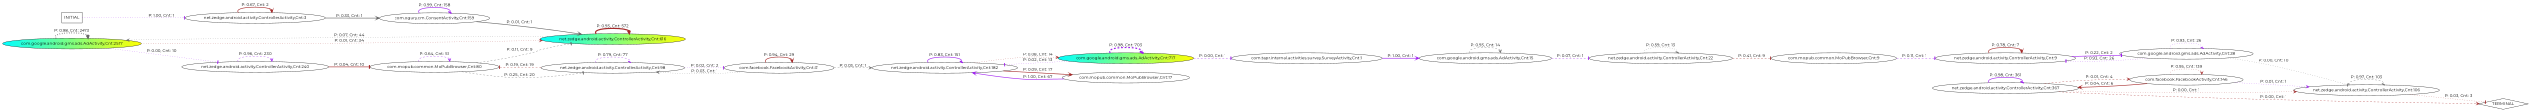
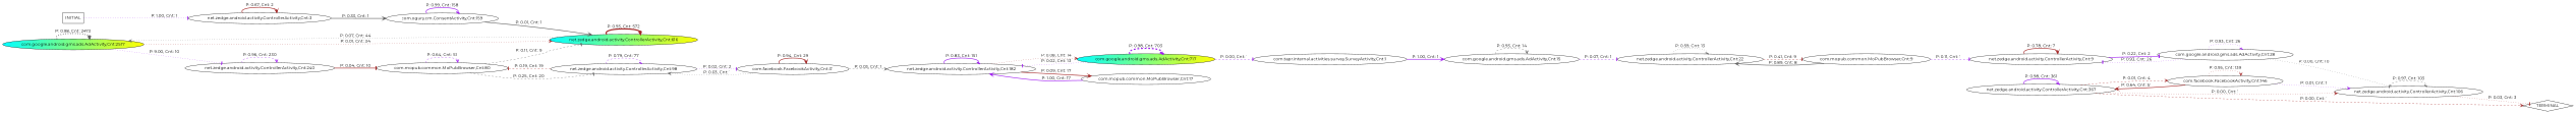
  digraph {
    fontname=Montserrat
    rankdir=LR
    node [fontname=Montserrat]
    edge [arrowhead=vee color=purple fontname=Montserrat style=dotted]
    n1 [fillcolor="cyan:yellow" label="com.google.android.gms.ads.AdActivity,Cnt:2517" style=filled]
    n2 [fillcolor="cyan:yellow" label="net.zedge.android.activity.ControllerActivity,Cnt:616" style=filled]
    n3 [label="net.zedge.android.activity.ControllerActivity,Cnt:240"]
    n4 [label="com.mopub.common.MoPubBrowser,Cnt:80"]
    n5 [fillcolor="cyan:yellow" label="com.google.android.gms.ads.AdActivity,Cnt:717" style=filled]
    n6 [label="net.zedge.android.activity.ControllerActivity,Cnt:182"]
    n7 [label="com.tapr.internal.activities.survey.SurveyActivity,Cnt:1"]
    n8 [label="com.mopub.common.MoPubBrowser,Cnt:17"]
    n9 [label="com.google.android.gms.ads.AdActivity,Cnt:15"]
    n10 [label="net.zedge.android.activity.ControllerActivity,Cnt:367"]
    n11 [label="com.facebook.FacebookActivity,Cnt:146"]
    n12 [label="net.zedge.android.activity.ControllerActivity,Cnt:106"]
    n13 [label=TERMINAL shape=diamond]
    n14 [label="net.zedge.android.activity.ControllerActivity,Cnt:98"]
    n15 [label="com.ogury.cm.ConsentActivity,Cnt:159"]
    n16 [label="com.facebook.FacebookActivity,Cnt:31"]
    n17 [label="com.google.android.gms.ads.AdActivity,Cnt:28"]
    n18 [label="net.zedge.android.activity.ControllerActivity,Cnt:9"]
    n19 [label="net.zedge.android.activity.ControllerActivity,Cnt:22"]
    n20 [label="com.mopub.common.MoPubBrowser,Cnt:9"]
    n21 [label="net.zedge.android.activity.ControllerActivity,Cnt:3"]
    n22 [label=INITIAL shape=box]
    n1 -> n1 [color=gray40 label="P: 0.98, Cnt: 2473" penwidth=4]
    n1 -> n2 [color=brown label="P: 0.01, Cnt: 34"]
-   n1 -> n3 [arrowhead=tee label="P: 0.00, Cnt: 10"]
+   n1 -> n3 [arrowhead=tee label="P: 9.00, Cnt: 10"]
    n2 -> n1 [color=gray40 label="P: 0.07, Cnt: 44"]
    n2 -> n2 [color=brown label="P: 0.93, Cnt: 572" penwidth=4 style=bold]
    n3 -> n3 [label="P: 0.96, Cnt: 230" style=dashed]
    n3 -> n4 [arrowhead=tee color=brown label="P: 0.04, Cnt: 10" style=bold]
    n4 -> n2 [arrowhead=tee color=gray40 label="P: 0.11, Cnt: 9" style=dashed]
    n4 -> n4 [label="P: 0.64, Cnt: 51" style=dashed]
    n4 -> n14 [arrowhead=tee color=gray40 label="P: 0.25, Cnt: 20" style=dashed]
    n5 -> n5 [arrowhead=tee label="P: 0.98, Cnt: 703" penwidth=4 style=dashed]
    n5 -> n6 [arrowhead=tee label="P: 0.02, Cnt: 13"]
    n5 -> n7 [arrowhead=tee label="P: 0.00, Cnt: 1" style=dashed]
    n6 -> n5 [color=brown label="P: 0.08, Cnt: 14"]
    n6 -> n6 [arrowhead=tee label="P: 0.83, Cnt: 151" style=bold]
    n6 -> n8 [color=brown label="P: 0.09, Cnt: 17" style=bold]
    n7 -> n9 [label="P: 1.00, Cnt: 1" style=bold]
-   n8 -> n6 [label="P: 1.00, Cnt: 67" style=bold]
+   n8 -> n6 [label="P: 1.00, Cnt: 17" style=bold]
    n9 -> n9 [color=gray40 label="P: 0.93, Cnt: 14" style=dashed]
    n9 -> n19 [arrowhead=tee label="P: 0.07, Cnt: 1" style=dashed]
    n10 -> n10 [arrowhead=tee label="P: 0.98, Cnt: 361" style=bold]
    n10 -> n11 [color=brown label="P: 0.01, Cnt: 4" style=dashed]
    n10 -> n12 [color=brown label="P: 0.00, Cnt: 1"]
    n10 -> n13 [color=brown label="P: 0.00, Cnt: 1" style=dashed]
-   n11 -> n10 [color=brown label="P: 0.04, Cnt: 6" style=bold]
+   n11 -> n10 [color=brown label="P: 0.64, Cnt: 51" style=bold]
    n11 -> n11 [color=brown label="P: 0.95, Cnt: 139"]
    n11 -> n12 [label="P: 0.01, Cnt: 1"]
    n12 -> n12 [arrowhead=tee color=gray40 label="P: 0.97, Cnt: 103" style=dashed]
    n12 -> n13 [arrowhead=tee color=brown label="P: 0.03, Cnt: 3"]
    n14 -> n4 [arrowhead=tee color=brown label="P: 0.19, Cnt: 19" style=dashed]
    n14 -> n14 [arrowhead=tee label="P: 0.79, Cnt: 77" style=dashed]
    n14 -> n16 [arrowhead=tee label="P: 0.02, Cnt: 2"]
    n15 -> n2 [color=gray40 label="P: 0.01, Cnt: 1" style=bold]
    n15 -> n15 [arrowhead=tee label="P: 0.99, Cnt: 158" style=bold]
    n16 -> n6 [color=gray40 label="P: 0.03, Cnt: 1" style=dashed]
    n16 -> n14 [color=gray40 label="P: 0.03, Cnt: 1"]
    n16 -> n16 [color=brown label="P: 0.94, Cnt: 29" style=bold]
    n17 -> n12 [arrowhead=tee color=gray40 label="P: 0.00, Cnt: 10"]
    n17 -> n17 [arrowhead=tee label="P: 0.93, Cnt: 26"]
    n17 -> n18 [arrowhead=tee label="P: 0.93, Cnt: 26"]
    n18 -> n17 [arrowhead=tee label="P: 0.22, Cnt: 2" style=bold]
    n18 -> n18 [color=brown label="P: 0.78, Cnt: 7" style=bold]
    n19 -> n19 [arrowhead=tee color=gray40 label="P: 0.59, Cnt: 13"]
    n19 -> n20 [arrowhead=tee color=brown label="P: 0.41, Cnt: 9" style=dashed]
    n20 -> n18 [arrowhead=tee label="P: 0.11, Cnt: 1" style=dashed]
+   n20 -> n19 [color=gray40 label="P: 0.89, Cnt: 8" style=bold]
    n21 -> n15 [color=gray40 label="P: 0.33, Cnt: 1" style=bold]
    n21 -> n21 [color=brown label="P: 0.67, Cnt: 2" style=bold]
    n22 -> n21 [arrowhead=tee label="P: 1.00, Cnt: 1"]
  }
